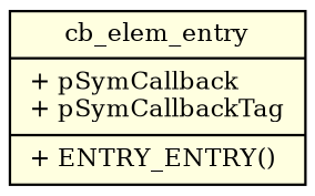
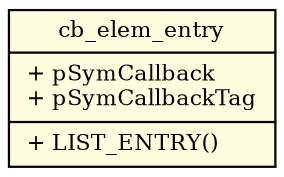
  digraph {
    fontname="DejaVu Serif"
-   n1 [color=black fillcolor=lightyellow fontcolor=black fontname="DejaVu Serif" fontsize=10 height=0.2 label="{cb_elem_entry\n|+ pSymCallback\l+ pSymCallbackTag\l|+ ENTRY_ENTRY()\l}" shape=record style=filled width=0.4]
+   n1 [color=black fillcolor=lightyellow fontcolor=black fontname="DejaVu Serif" fontsize=10 height=0.2 label="{cb_elem_entry\n|+ pSymCallback\l+ pSymCallbackTag\l|+ LIST_ENTRY()\l}" shape=record style=filled width=0.4]
  }
